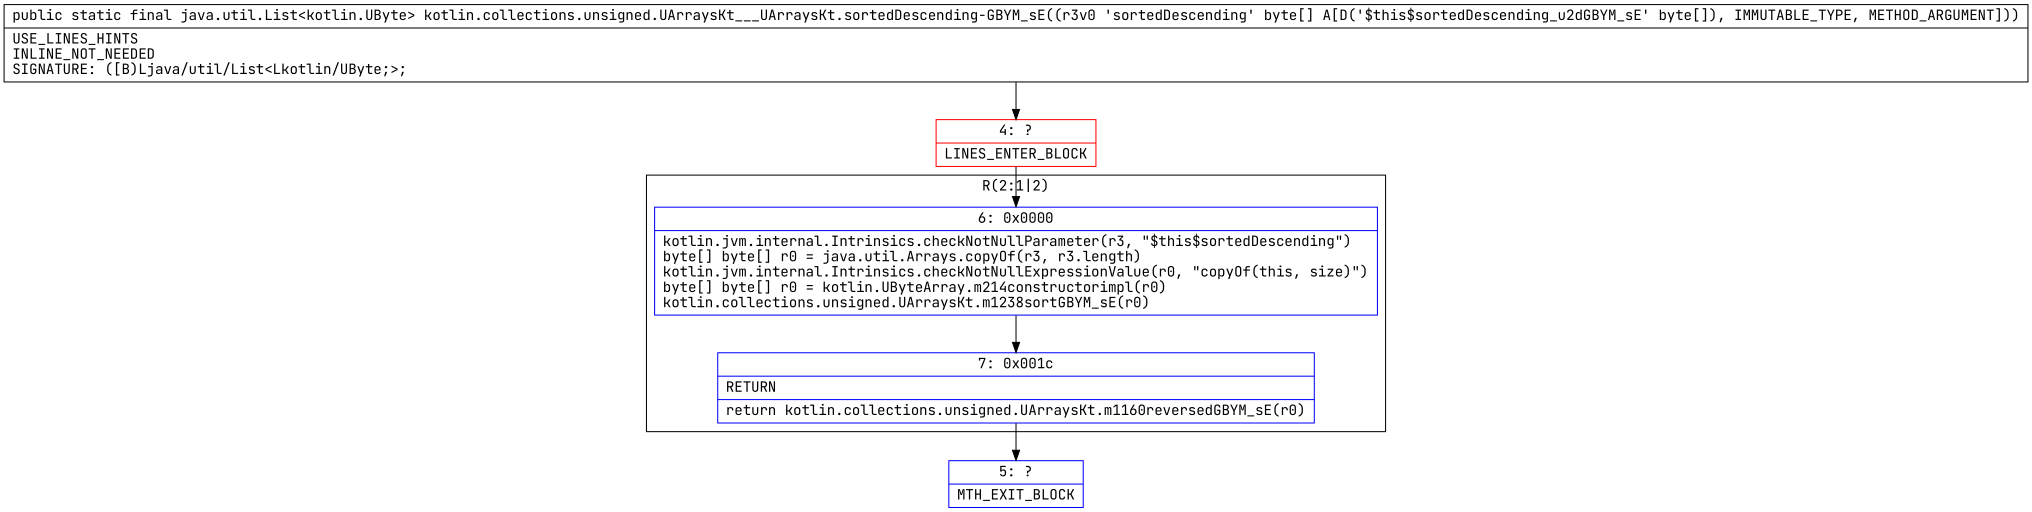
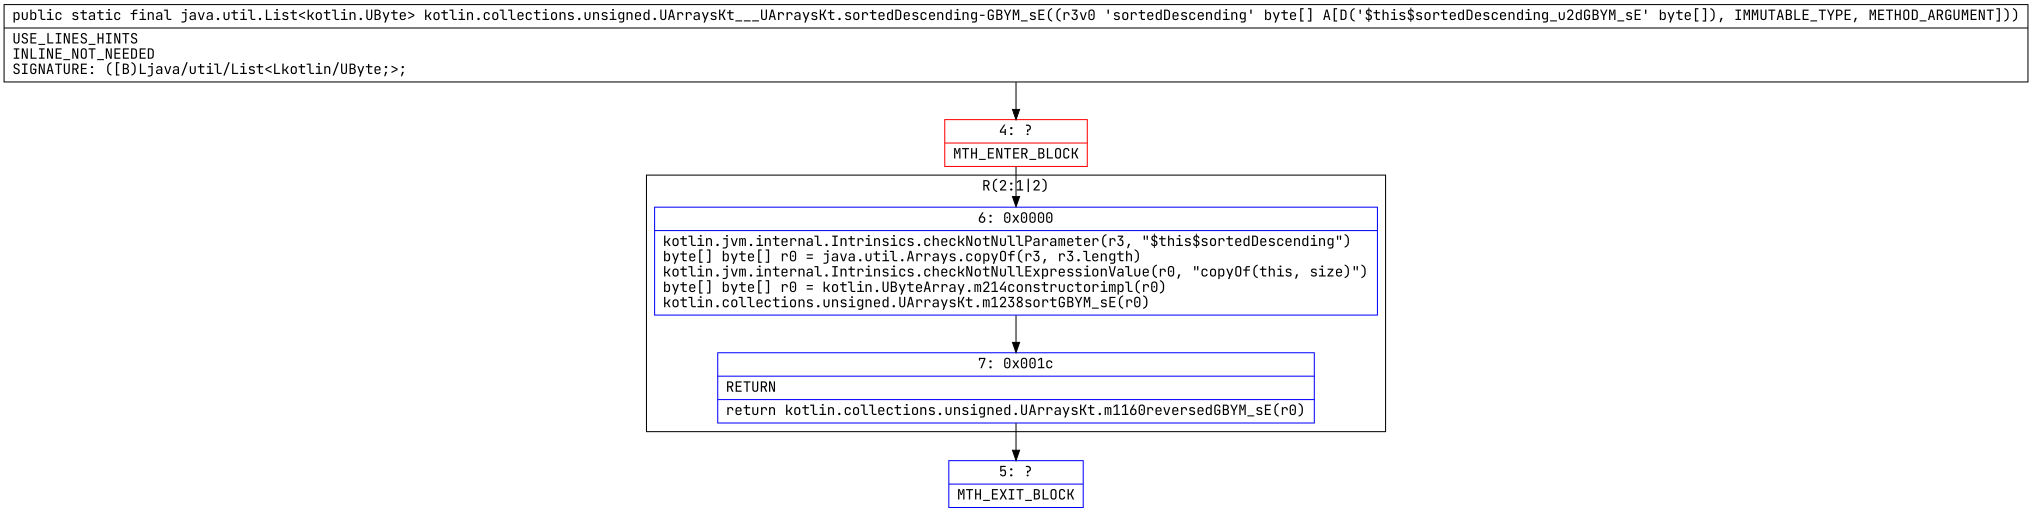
  digraph {
    fontname="JetBrains Mono"
    node [color=blue fontname="JetBrains Mono" shape=record]
    edge [fontname="JetBrains Mono"]
    n1 [label="{6\:\ 0x0000|kotlin.jvm.internal.Intrinsics.checkNotNullParameter(r3, \"$this$sortedDescending\")\lbyte[] byte[] r0 = java.util.Arrays.copyOf(r3, r3.length)\lkotlin.jvm.internal.Intrinsics.checkNotNullExpressionValue(r0, \"copyOf(this, size)\")\lbyte[] byte[] r0 = kotlin.UByteArray.m214constructorimpl(r0)\lkotlin.collections.unsigned.UArraysKt.m1238sortGBYM_sE(r0)\l}"]
    n2 [label="{7\:\ 0x001c|RETURN\l|return kotlin.collections.unsigned.UArraysKt.m1160reversedGBYM_sE(r0)\l}"]
    n3 [label="{5\:\ ?|MTH_EXIT_BLOCK\l}"]
-   n4 [color=red label="{4\:\ ?|LINES_ENTER_BLOCK\l}"]
+   n4 [color=red label="{4\:\ ?|MTH_ENTER_BLOCK\l}"]
    n5 [label="{public static final java.util.List\<kotlin.UByte\> kotlin.collections.unsigned.UArraysKt___UArraysKt.sortedDescending\-GBYM_sE((r3v0 'sortedDescending' byte[] A[D('$this$sortedDescending_u2dGBYM_sE' byte[]), IMMUTABLE_TYPE, METHOD_ARGUMENT]))  | USE_LINES_HINTS\lINLINE_NOT_NEEDED\lSIGNATURE: ([B)Ljava\/util\/List\<Lkotlin\/UByte;\>;\l}" color=""]
    subgraph cluster_1 {
      label="R(2:1|2)"
      n1
      n2
    }
    n1 -> n2
    n2 -> n3
    n4 -> n1
    n5 -> n4
  }
